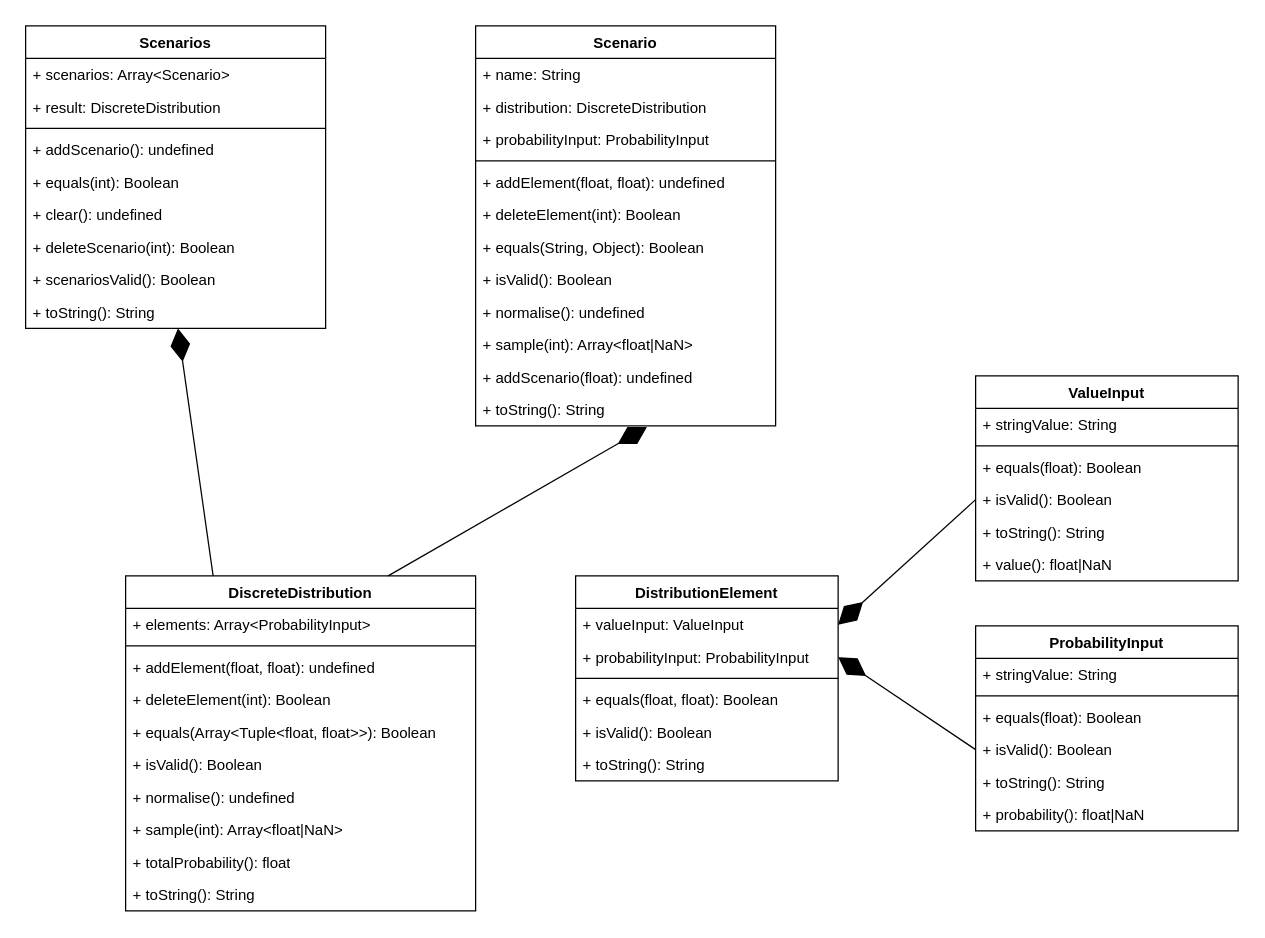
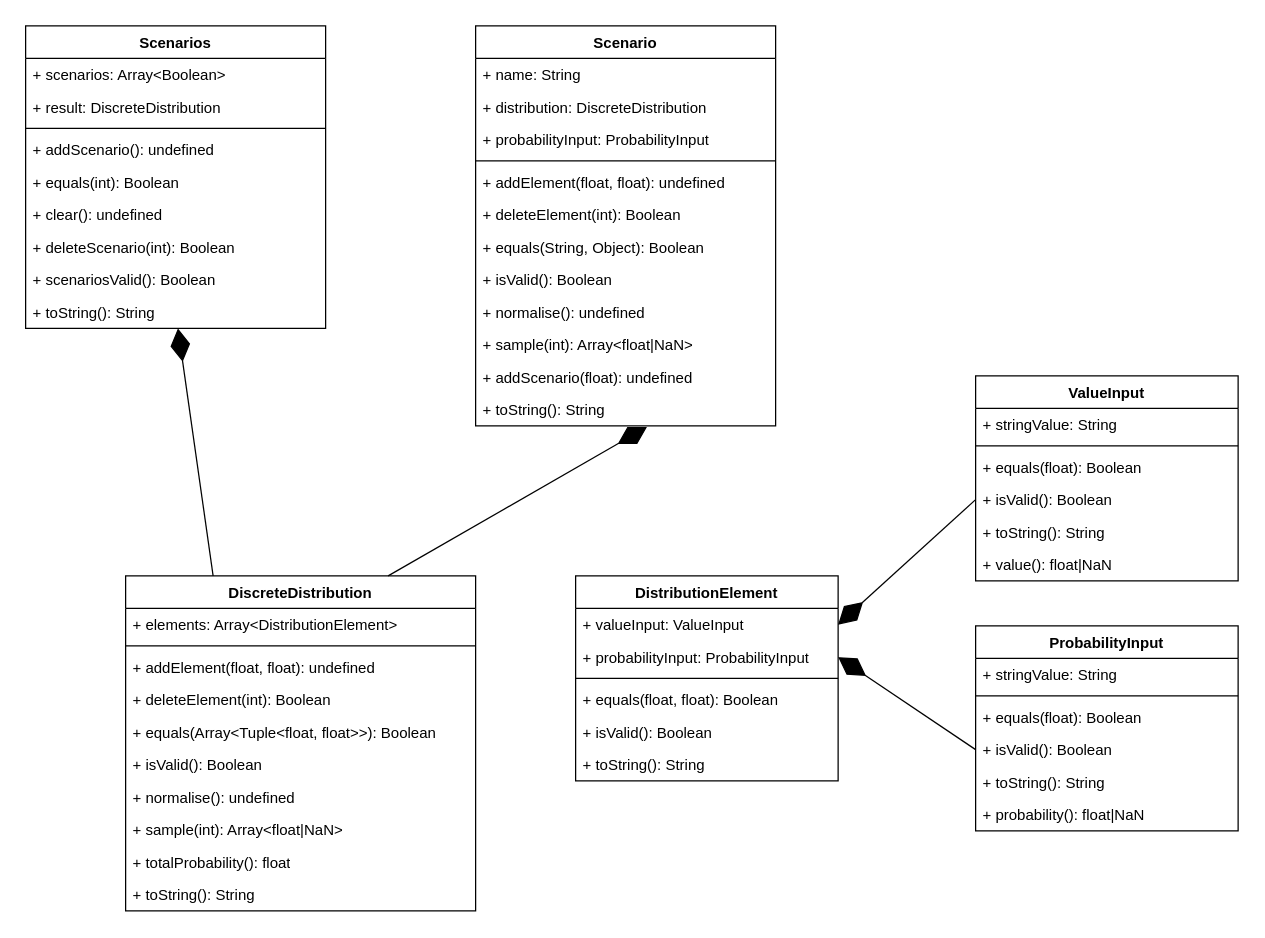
  <mxCell id="0" />
  <mxCell id="1" parent="0" />
  <mxCell id="2" value="Scenarios" style="swimlane;fontStyle=1;align=center;verticalAlign=top;childLayout=stackLayout;horizontal=1;startSize=26;horizontalStack=0;resizeParent=1;resizeParentMax=0;resizeLast=0;collapsible=1;marginBottom=0;whiteSpace=wrap;html=1;" vertex="1" parent="1"><mxGeometry x="20" y="20" width="240" height="242" as="geometry" /></mxCell>
- <mxCell id="3" value="+ scenarios: Array&amp;lt;Scenario&amp;gt;" style="text;strokeColor=none;fillColor=none;align=left;verticalAlign=top;spacingLeft=4;spacingRight=4;overflow=hidden;rotatable=0;points=[[0,0.5],[1,0.5]];portConstraint=eastwest;whiteSpace=wrap;html=1;" vertex="1" parent="2"><mxGeometry y="26" width="240" height="26" as="geometry" /></mxCell>
+ <mxCell id="3" value="+ scenarios: Array&amp;lt;Boolean&amp;gt;" style="text;strokeColor=none;fillColor=none;align=left;verticalAlign=top;spacingLeft=4;spacingRight=4;overflow=hidden;rotatable=0;points=[[0,0.5],[1,0.5]];portConstraint=eastwest;whiteSpace=wrap;html=1;" vertex="1" parent="2"><mxGeometry y="26" width="240" height="26" as="geometry" /></mxCell>
  <mxCell id="4" value="+ result: DiscreteDistribution" style="text;strokeColor=none;fillColor=none;align=left;verticalAlign=top;spacingLeft=4;spacingRight=4;overflow=hidden;rotatable=0;points=[[0,0.5],[1,0.5]];portConstraint=eastwest;whiteSpace=wrap;html=1;" vertex="1" parent="2"><mxGeometry y="52" width="240" height="26" as="geometry" /></mxCell>
  <mxCell id="5" value="" style="line;strokeWidth=1;fillColor=none;align=left;verticalAlign=middle;spacingTop=-1;spacingLeft=3;spacingRight=3;rotatable=0;labelPosition=right;points=[];portConstraint=eastwest;strokeColor=inherit;" vertex="1" parent="2"><mxGeometry y="78" width="240" height="8" as="geometry" /></mxCell>
  <mxCell id="6" value="+ addScenario(): undefined" style="text;strokeColor=none;fillColor=none;align=left;verticalAlign=top;spacingLeft=4;spacingRight=4;overflow=hidden;rotatable=0;points=[[0,0.5],[1,0.5]];portConstraint=eastwest;whiteSpace=wrap;html=1;" vertex="1" parent="2"><mxGeometry y="86" width="240" height="26" as="geometry" /></mxCell>
  <mxCell id="7" value="+ equals(int): Boolean" style="text;strokeColor=none;fillColor=none;align=left;verticalAlign=top;spacingLeft=4;spacingRight=4;overflow=hidden;rotatable=0;points=[[0,0.5],[1,0.5]];portConstraint=eastwest;whiteSpace=wrap;html=1;" vertex="1" parent="2"><mxGeometry y="112" width="240" height="26" as="geometry" /></mxCell>
  <mxCell id="8" value="+ clear(): undefined" style="text;strokeColor=none;fillColor=none;align=left;verticalAlign=top;spacingLeft=4;spacingRight=4;overflow=hidden;rotatable=0;points=[[0,0.5],[1,0.5]];portConstraint=eastwest;whiteSpace=wrap;html=1;" vertex="1" parent="2"><mxGeometry y="138" width="240" height="26" as="geometry" /></mxCell>
  <mxCell id="9" value="+ deleteScenario(int): Boolean" style="text;strokeColor=none;fillColor=none;align=left;verticalAlign=top;spacingLeft=4;spacingRight=4;overflow=hidden;rotatable=0;points=[[0,0.5],[1,0.5]];portConstraint=eastwest;whiteSpace=wrap;html=1;" vertex="1" parent="2"><mxGeometry y="164" width="240" height="26" as="geometry" /></mxCell>
  <mxCell id="10" value="+ scenariosValid(): Boolean" style="text;strokeColor=none;fillColor=none;align=left;verticalAlign=top;spacingLeft=4;spacingRight=4;overflow=hidden;rotatable=0;points=[[0,0.5],[1,0.5]];portConstraint=eastwest;whiteSpace=wrap;html=1;" vertex="1" parent="2"><mxGeometry y="190" width="240" height="26" as="geometry" /></mxCell>
  <mxCell id="11" value="+ toString(): String" style="text;strokeColor=none;fillColor=none;align=left;verticalAlign=top;spacingLeft=4;spacingRight=4;overflow=hidden;rotatable=0;points=[[0,0.5],[1,0.5]];portConstraint=eastwest;whiteSpace=wrap;html=1;" vertex="1" parent="2"><mxGeometry y="216" width="240" height="26" as="geometry" /></mxCell>
  <mxCell id="12" value="Scenario" style="swimlane;fontStyle=1;align=center;verticalAlign=top;childLayout=stackLayout;horizontal=1;startSize=26;horizontalStack=0;resizeParent=1;resizeParentMax=0;resizeLast=0;collapsible=1;marginBottom=0;whiteSpace=wrap;html=1;" vertex="1" parent="1"><mxGeometry x="380" y="20" width="240" height="320" as="geometry" /></mxCell>
  <mxCell id="13" value="+ name: String" style="text;strokeColor=none;fillColor=none;align=left;verticalAlign=top;spacingLeft=4;spacingRight=4;overflow=hidden;rotatable=0;points=[[0,0.5],[1,0.5]];portConstraint=eastwest;whiteSpace=wrap;html=1;" vertex="1" parent="12"><mxGeometry y="26" width="240" height="26" as="geometry" /></mxCell>
  <mxCell id="14" value="+ distribution: DiscreteDistribution" style="text;strokeColor=none;fillColor=none;align=left;verticalAlign=top;spacingLeft=4;spacingRight=4;overflow=hidden;rotatable=0;points=[[0,0.5],[1,0.5]];portConstraint=eastwest;whiteSpace=wrap;html=1;" vertex="1" parent="12"><mxGeometry y="52" width="240" height="26" as="geometry" /></mxCell>
  <mxCell id="15" value="+ probabilityInput: ProbabilityInput" style="text;strokeColor=none;fillColor=none;align=left;verticalAlign=top;spacingLeft=4;spacingRight=4;overflow=hidden;rotatable=0;points=[[0,0.5],[1,0.5]];portConstraint=eastwest;whiteSpace=wrap;html=1;" vertex="1" parent="12"><mxGeometry y="78" width="240" height="26" as="geometry" /></mxCell>
  <mxCell id="16" value="" style="line;strokeWidth=1;fillColor=none;align=left;verticalAlign=middle;spacingTop=-1;spacingLeft=3;spacingRight=3;rotatable=0;labelPosition=right;points=[];portConstraint=eastwest;strokeColor=inherit;" vertex="1" parent="12"><mxGeometry y="104" width="240" height="8" as="geometry" /></mxCell>
  <mxCell id="17" value="+ addElement(float, float): undefined" style="text;strokeColor=none;fillColor=none;align=left;verticalAlign=top;spacingLeft=4;spacingRight=4;overflow=hidden;rotatable=0;points=[[0,0.5],[1,0.5]];portConstraint=eastwest;whiteSpace=wrap;html=1;" vertex="1" parent="12"><mxGeometry y="112" width="240" height="26" as="geometry" /></mxCell>
  <mxCell id="18" value="+ deleteElement(int): Boolean" style="text;strokeColor=none;fillColor=none;align=left;verticalAlign=top;spacingLeft=4;spacingRight=4;overflow=hidden;rotatable=0;points=[[0,0.5],[1,0.5]];portConstraint=eastwest;whiteSpace=wrap;html=1;" vertex="1" parent="12"><mxGeometry y="138" width="240" height="26" as="geometry" /></mxCell>
  <mxCell id="19" value="+ equals(String, Object): Boolean" style="text;strokeColor=none;fillColor=none;align=left;verticalAlign=top;spacingLeft=4;spacingRight=4;overflow=hidden;rotatable=0;points=[[0,0.5],[1,0.5]];portConstraint=eastwest;whiteSpace=wrap;html=1;" vertex="1" parent="12"><mxGeometry y="164" width="240" height="26" as="geometry" /></mxCell>
  <mxCell id="20" value="+ isValid(): Boolean" style="text;strokeColor=none;fillColor=none;align=left;verticalAlign=top;spacingLeft=4;spacingRight=4;overflow=hidden;rotatable=0;points=[[0,0.5],[1,0.5]];portConstraint=eastwest;whiteSpace=wrap;html=1;" vertex="1" parent="12"><mxGeometry y="190" width="240" height="26" as="geometry" /></mxCell>
  <mxCell id="21" value="+ normalise(): undefined" style="text;strokeColor=none;fillColor=none;align=left;verticalAlign=top;spacingLeft=4;spacingRight=4;overflow=hidden;rotatable=0;points=[[0,0.5],[1,0.5]];portConstraint=eastwest;whiteSpace=wrap;html=1;" vertex="1" parent="12"><mxGeometry y="216" width="240" height="26" as="geometry" /></mxCell>
  <mxCell id="22" value="+ sample(int): Array&amp;lt;float|NaN&amp;gt;" style="text;strokeColor=none;fillColor=none;align=left;verticalAlign=top;spacingLeft=4;spacingRight=4;overflow=hidden;rotatable=0;points=[[0,0.5],[1,0.5]];portConstraint=eastwest;whiteSpace=wrap;html=1;" vertex="1" parent="12"><mxGeometry y="242" width="240" height="26" as="geometry" /></mxCell>
  <mxCell id="23" value="+ addScenario(float): undefined" style="text;strokeColor=none;fillColor=none;align=left;verticalAlign=top;spacingLeft=4;spacingRight=4;overflow=hidden;rotatable=0;points=[[0,0.5],[1,0.5]];portConstraint=eastwest;whiteSpace=wrap;html=1;" vertex="1" parent="12"><mxGeometry y="268" width="240" height="26" as="geometry" /></mxCell>
  <mxCell id="24" value="+ toString(): String" style="text;strokeColor=none;fillColor=none;align=left;verticalAlign=top;spacingLeft=4;spacingRight=4;overflow=hidden;rotatable=0;points=[[0,0.5],[1,0.5]];portConstraint=eastwest;whiteSpace=wrap;html=1;" vertex="1" parent="12"><mxGeometry y="294" width="240" height="26" as="geometry" /></mxCell>
  <mxCell id="25" value="DiscreteDistribution" style="swimlane;fontStyle=1;align=center;verticalAlign=top;childLayout=stackLayout;horizontal=1;startSize=26;horizontalStack=0;resizeParent=1;resizeParentMax=0;resizeLast=0;collapsible=1;marginBottom=0;whiteSpace=wrap;html=1;" vertex="1" parent="1"><mxGeometry x="100" y="460" width="280" height="268" as="geometry" /></mxCell>
- <mxCell id="26" value="+ elements: Array&amp;lt;ProbabilityInput&amp;gt;" style="text;strokeColor=none;fillColor=none;align=left;verticalAlign=top;spacingLeft=4;spacingRight=4;overflow=hidden;rotatable=0;points=[[0,0.5],[1,0.5]];portConstraint=eastwest;whiteSpace=wrap;html=1;" vertex="1" parent="25"><mxGeometry y="26" width="280" height="26" as="geometry" /></mxCell>
+ <mxCell id="26" value="+ elements: Array&amp;lt;DistributionElement&amp;gt;" style="text;strokeColor=none;fillColor=none;align=left;verticalAlign=top;spacingLeft=4;spacingRight=4;overflow=hidden;rotatable=0;points=[[0,0.5],[1,0.5]];portConstraint=eastwest;whiteSpace=wrap;html=1;" vertex="1" parent="25"><mxGeometry y="26" width="280" height="26" as="geometry" /></mxCell>
  <mxCell id="27" value="" style="line;strokeWidth=1;fillColor=none;align=left;verticalAlign=middle;spacingTop=-1;spacingLeft=3;spacingRight=3;rotatable=0;labelPosition=right;points=[];portConstraint=eastwest;strokeColor=inherit;" vertex="1" parent="25"><mxGeometry y="52" width="280" height="8" as="geometry" /></mxCell>
  <mxCell id="28" value="+ addElement(float, float): undefined" style="text;strokeColor=none;fillColor=none;align=left;verticalAlign=top;spacingLeft=4;spacingRight=4;overflow=hidden;rotatable=0;points=[[0,0.5],[1,0.5]];portConstraint=eastwest;whiteSpace=wrap;html=1;" vertex="1" parent="25"><mxGeometry y="60" width="280" height="26" as="geometry" /></mxCell>
  <mxCell id="29" value="+ deleteElement(int): Boolean" style="text;strokeColor=none;fillColor=none;align=left;verticalAlign=top;spacingLeft=4;spacingRight=4;overflow=hidden;rotatable=0;points=[[0,0.5],[1,0.5]];portConstraint=eastwest;whiteSpace=wrap;html=1;" vertex="1" parent="25"><mxGeometry y="86" width="280" height="26" as="geometry" /></mxCell>
  <mxCell id="30" value="+ equals(Array&amp;lt;Tuple&amp;lt;float, float&amp;gt;&amp;gt;): Boolean" style="text;strokeColor=none;fillColor=none;align=left;verticalAlign=top;spacingLeft=4;spacingRight=4;overflow=hidden;rotatable=0;points=[[0,0.5],[1,0.5]];portConstraint=eastwest;whiteSpace=wrap;html=1;" vertex="1" parent="25"><mxGeometry y="112" width="280" height="26" as="geometry" /></mxCell>
  <mxCell id="31" value="+ isValid(): Boolean" style="text;strokeColor=none;fillColor=none;align=left;verticalAlign=top;spacingLeft=4;spacingRight=4;overflow=hidden;rotatable=0;points=[[0,0.5],[1,0.5]];portConstraint=eastwest;whiteSpace=wrap;html=1;" vertex="1" parent="25"><mxGeometry y="138" width="280" height="26" as="geometry" /></mxCell>
  <mxCell id="32" value="+ normalise(): undefined" style="text;strokeColor=none;fillColor=none;align=left;verticalAlign=top;spacingLeft=4;spacingRight=4;overflow=hidden;rotatable=0;points=[[0,0.5],[1,0.5]];portConstraint=eastwest;whiteSpace=wrap;html=1;" vertex="1" parent="25"><mxGeometry y="164" width="280" height="26" as="geometry" /></mxCell>
  <mxCell id="33" value="+ sample(int): Array&amp;lt;float|NaN&amp;gt;" style="text;strokeColor=none;fillColor=none;align=left;verticalAlign=top;spacingLeft=4;spacingRight=4;overflow=hidden;rotatable=0;points=[[0,0.5],[1,0.5]];portConstraint=eastwest;whiteSpace=wrap;html=1;" vertex="1" parent="25"><mxGeometry y="190" width="280" height="26" as="geometry" /></mxCell>
  <mxCell id="34" value="+ totalProbability(): float" style="text;strokeColor=none;fillColor=none;align=left;verticalAlign=top;spacingLeft=4;spacingRight=4;overflow=hidden;rotatable=0;points=[[0,0.5],[1,0.5]];portConstraint=eastwest;whiteSpace=wrap;html=1;" vertex="1" parent="25"><mxGeometry y="216" width="280" height="26" as="geometry" /></mxCell>
  <mxCell id="35" value="+ toString(): String" style="text;strokeColor=none;fillColor=none;align=left;verticalAlign=top;spacingLeft=4;spacingRight=4;overflow=hidden;rotatable=0;points=[[0,0.5],[1,0.5]];portConstraint=eastwest;whiteSpace=wrap;html=1;" vertex="1" parent="25"><mxGeometry y="242" width="280" height="26" as="geometry" /></mxCell>
  <mxCell id="36" value="" style="endArrow=diamondThin;endFill=1;endSize=24;html=1;rounded=0;exitX=0.25;exitY=0;exitDx=0;exitDy=0;" edge="1" parent="1" source="25" target="11"><mxGeometry width="160" relative="1" as="geometry"><mxPoint x="390" y="69" as="sourcePoint" /><mxPoint x="270" y="69" as="targetPoint" /></mxGeometry></mxCell>
  <mxCell id="37" value="" style="endArrow=diamondThin;endFill=1;endSize=24;html=1;rounded=0;entryX=0.571;entryY=1.038;entryDx=0;entryDy=0;entryPerimeter=0;exitX=0.75;exitY=0;exitDx=0;exitDy=0;" edge="1" parent="1" source="25" target="24"><mxGeometry width="160" relative="1" as="geometry"><mxPoint x="220" y="390" as="sourcePoint" /><mxPoint x="149" y="272" as="targetPoint" /></mxGeometry></mxCell>
  <mxCell id="38" value="DistributionElement" style="swimlane;fontStyle=1;align=center;verticalAlign=top;childLayout=stackLayout;horizontal=1;startSize=26;horizontalStack=0;resizeParent=1;resizeParentMax=0;resizeLast=0;collapsible=1;marginBottom=0;whiteSpace=wrap;html=1;" vertex="1" parent="1"><mxGeometry x="460" y="460" width="210" height="164" as="geometry" /></mxCell>
  <mxCell id="39" value="+ valueInput: ValueInput" style="text;strokeColor=none;fillColor=none;align=left;verticalAlign=top;spacingLeft=4;spacingRight=4;overflow=hidden;rotatable=0;points=[[0,0.5],[1,0.5]];portConstraint=eastwest;whiteSpace=wrap;html=1;" vertex="1" parent="38"><mxGeometry y="26" width="210" height="26" as="geometry" /></mxCell>
  <mxCell id="40" value="+ probabilityInput: ProbabilityInput" style="text;strokeColor=none;fillColor=none;align=left;verticalAlign=top;spacingLeft=4;spacingRight=4;overflow=hidden;rotatable=0;points=[[0,0.5],[1,0.5]];portConstraint=eastwest;whiteSpace=wrap;html=1;" vertex="1" parent="38"><mxGeometry y="52" width="210" height="26" as="geometry" /></mxCell>
  <mxCell id="41" value="" style="line;strokeWidth=1;fillColor=none;align=left;verticalAlign=middle;spacingTop=-1;spacingLeft=3;spacingRight=3;rotatable=0;labelPosition=right;points=[];portConstraint=eastwest;strokeColor=inherit;" vertex="1" parent="38"><mxGeometry y="78" width="210" height="8" as="geometry" /></mxCell>
  <mxCell id="42" value="+ equals(float, float): Boolean" style="text;strokeColor=none;fillColor=none;align=left;verticalAlign=top;spacingLeft=4;spacingRight=4;overflow=hidden;rotatable=0;points=[[0,0.5],[1,0.5]];portConstraint=eastwest;whiteSpace=wrap;html=1;" vertex="1" parent="38"><mxGeometry y="86" width="210" height="26" as="geometry" /></mxCell>
  <mxCell id="43" value="+ isValid(): Boolean" style="text;strokeColor=none;fillColor=none;align=left;verticalAlign=top;spacingLeft=4;spacingRight=4;overflow=hidden;rotatable=0;points=[[0,0.5],[1,0.5]];portConstraint=eastwest;whiteSpace=wrap;html=1;" vertex="1" parent="38"><mxGeometry y="112" width="210" height="26" as="geometry" /></mxCell>
  <mxCell id="44" value="+ toString(): String" style="text;strokeColor=none;fillColor=none;align=left;verticalAlign=top;spacingLeft=4;spacingRight=4;overflow=hidden;rotatable=0;points=[[0,0.5],[1,0.5]];portConstraint=eastwest;whiteSpace=wrap;html=1;" vertex="1" parent="38"><mxGeometry y="138" width="210" height="26" as="geometry" /></mxCell>
  <mxCell id="45" value="ValueInput" style="swimlane;fontStyle=1;align=center;verticalAlign=top;childLayout=stackLayout;horizontal=1;startSize=26;horizontalStack=0;resizeParent=1;resizeParentMax=0;resizeLast=0;collapsible=1;marginBottom=0;whiteSpace=wrap;html=1;" vertex="1" parent="1"><mxGeometry x="780" y="300" width="210" height="164" as="geometry" /></mxCell>
  <mxCell id="46" value="+ stringValue: String" style="text;strokeColor=none;fillColor=none;align=left;verticalAlign=top;spacingLeft=4;spacingRight=4;overflow=hidden;rotatable=0;points=[[0,0.5],[1,0.5]];portConstraint=eastwest;whiteSpace=wrap;html=1;" vertex="1" parent="45"><mxGeometry y="26" width="210" height="26" as="geometry" /></mxCell>
  <mxCell id="47" value="" style="line;strokeWidth=1;fillColor=none;align=left;verticalAlign=middle;spacingTop=-1;spacingLeft=3;spacingRight=3;rotatable=0;labelPosition=right;points=[];portConstraint=eastwest;strokeColor=inherit;" vertex="1" parent="45"><mxGeometry y="52" width="210" height="8" as="geometry" /></mxCell>
  <mxCell id="48" value="+ equals(float): Boolean" style="text;strokeColor=none;fillColor=none;align=left;verticalAlign=top;spacingLeft=4;spacingRight=4;overflow=hidden;rotatable=0;points=[[0,0.5],[1,0.5]];portConstraint=eastwest;whiteSpace=wrap;html=1;" vertex="1" parent="45"><mxGeometry y="60" width="210" height="26" as="geometry" /></mxCell>
  <mxCell id="49" value="+ isValid(): Boolean" style="text;strokeColor=none;fillColor=none;align=left;verticalAlign=top;spacingLeft=4;spacingRight=4;overflow=hidden;rotatable=0;points=[[0,0.5],[1,0.5]];portConstraint=eastwest;whiteSpace=wrap;html=1;" vertex="1" parent="45"><mxGeometry y="86" width="210" height="26" as="geometry" /></mxCell>
  <mxCell id="50" value="+ toString(): String" style="text;strokeColor=none;fillColor=none;align=left;verticalAlign=top;spacingLeft=4;spacingRight=4;overflow=hidden;rotatable=0;points=[[0,0.5],[1,0.5]];portConstraint=eastwest;whiteSpace=wrap;html=1;" vertex="1" parent="45"><mxGeometry y="112" width="210" height="26" as="geometry" /></mxCell>
  <mxCell id="51" value="+ value(): float|NaN" style="text;strokeColor=none;fillColor=none;align=left;verticalAlign=top;spacingLeft=4;spacingRight=4;overflow=hidden;rotatable=0;points=[[0,0.5],[1,0.5]];portConstraint=eastwest;whiteSpace=wrap;html=1;" vertex="1" parent="45"><mxGeometry y="138" width="210" height="26" as="geometry" /></mxCell>
  <mxCell id="52" value="" style="endArrow=diamondThin;endFill=1;endSize=24;html=1;rounded=0;entryX=1;entryY=0.5;entryDx=0;entryDy=0;exitX=0;exitY=0.5;exitDx=0;exitDy=0;" edge="1" parent="1" source="49" target="39"><mxGeometry width="160" relative="1" as="geometry"><mxPoint x="470" y="509" as="sourcePoint" /><mxPoint x="390" y="509" as="targetPoint" /></mxGeometry></mxCell>
  <mxCell id="53" value="ProbabilityInput" style="swimlane;fontStyle=1;align=center;verticalAlign=top;childLayout=stackLayout;horizontal=1;startSize=26;horizontalStack=0;resizeParent=1;resizeParentMax=0;resizeLast=0;collapsible=1;marginBottom=0;whiteSpace=wrap;html=1;" vertex="1" parent="1"><mxGeometry x="780" y="500" width="210" height="164" as="geometry" /></mxCell>
  <mxCell id="54" value="+ stringValue: String" style="text;strokeColor=none;fillColor=none;align=left;verticalAlign=top;spacingLeft=4;spacingRight=4;overflow=hidden;rotatable=0;points=[[0,0.5],[1,0.5]];portConstraint=eastwest;whiteSpace=wrap;html=1;" vertex="1" parent="53"><mxGeometry y="26" width="210" height="26" as="geometry" /></mxCell>
  <mxCell id="55" value="" style="line;strokeWidth=1;fillColor=none;align=left;verticalAlign=middle;spacingTop=-1;spacingLeft=3;spacingRight=3;rotatable=0;labelPosition=right;points=[];portConstraint=eastwest;strokeColor=inherit;" vertex="1" parent="53"><mxGeometry y="52" width="210" height="8" as="geometry" /></mxCell>
  <mxCell id="56" value="+ equals(float): Boolean" style="text;strokeColor=none;fillColor=none;align=left;verticalAlign=top;spacingLeft=4;spacingRight=4;overflow=hidden;rotatable=0;points=[[0,0.5],[1,0.5]];portConstraint=eastwest;whiteSpace=wrap;html=1;" vertex="1" parent="53"><mxGeometry y="60" width="210" height="26" as="geometry" /></mxCell>
  <mxCell id="57" value="+ isValid(): Boolean" style="text;strokeColor=none;fillColor=none;align=left;verticalAlign=top;spacingLeft=4;spacingRight=4;overflow=hidden;rotatable=0;points=[[0,0.5],[1,0.5]];portConstraint=eastwest;whiteSpace=wrap;html=1;" vertex="1" parent="53"><mxGeometry y="86" width="210" height="26" as="geometry" /></mxCell>
  <mxCell id="58" value="+ toString(): String" style="text;strokeColor=none;fillColor=none;align=left;verticalAlign=top;spacingLeft=4;spacingRight=4;overflow=hidden;rotatable=0;points=[[0,0.5],[1,0.5]];portConstraint=eastwest;whiteSpace=wrap;html=1;" vertex="1" parent="53"><mxGeometry y="112" width="210" height="26" as="geometry" /></mxCell>
  <mxCell id="59" value="+ probability(): float|NaN" style="text;strokeColor=none;fillColor=none;align=left;verticalAlign=top;spacingLeft=4;spacingRight=4;overflow=hidden;rotatable=0;points=[[0,0.5],[1,0.5]];portConstraint=eastwest;whiteSpace=wrap;html=1;" vertex="1" parent="53"><mxGeometry y="138" width="210" height="26" as="geometry" /></mxCell>
  <mxCell id="60" value="" style="endArrow=diamondThin;endFill=1;endSize=24;html=1;rounded=0;entryX=1;entryY=0.5;entryDx=0;entryDy=0;exitX=0;exitY=0.5;exitDx=0;exitDy=0;" edge="1" parent="1" source="57" target="40"><mxGeometry width="160" relative="1" as="geometry"><mxPoint x="790" y="409" as="sourcePoint" /><mxPoint x="680" y="509" as="targetPoint" /></mxGeometry></mxCell>
